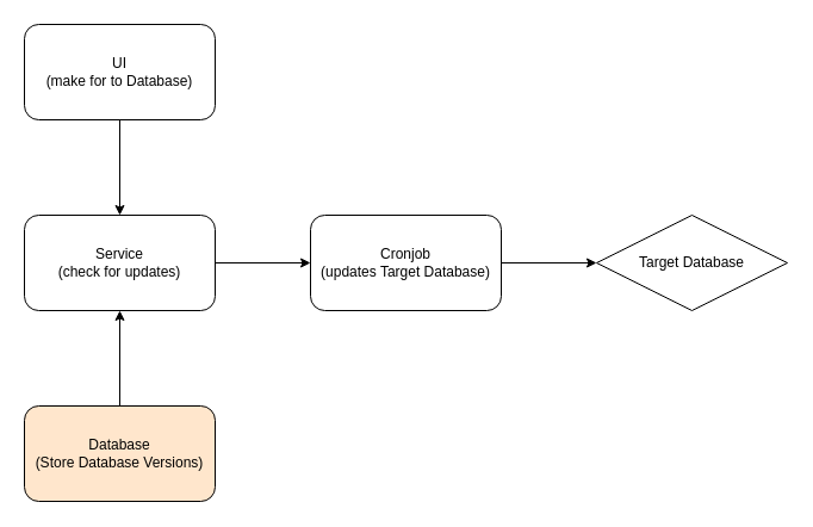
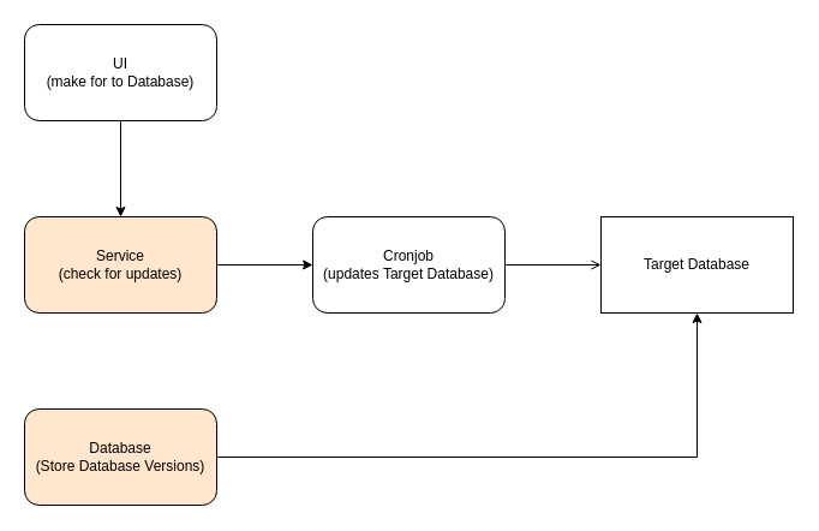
  <mxCell id="0" />
  <mxCell id="1" parent="0" />
  <mxCell id="2" style="edgeStyle=orthogonalEdgeStyle;rounded=0;orthogonalLoop=1;jettySize=auto;html=1;entryX=0.5;entryY=0;entryDx=0;entryDy=0;" edge="1" parent="1" source="3" target="5"><mxGeometry relative="1" as="geometry" /></mxCell>
  <mxCell id="3" value="UI&lt;div&gt;(make for to Database&lt;span style=&quot;background-color: transparent; color: light-dark(rgb(0, 0, 0), rgb(255, 255, 255));&quot;&gt;)&lt;/span&gt;&lt;/div&gt;" style="rounded=1;whiteSpace=wrap;html=1;" vertex="1" parent="1"><mxGeometry x="20" y="20" width="160" height="80" as="geometry" /></mxCell>
  <mxCell id="4" style="edgeStyle=orthogonalEdgeStyle;rounded=0;orthogonalLoop=1;jettySize=auto;html=1;" edge="1" parent="1" source="5" target="7"><mxGeometry relative="1" as="geometry" /></mxCell>
- <mxCell id="5" value="Service&lt;div&gt;(check for updates)&lt;/div&gt;" style="rounded=1;whiteSpace=wrap;html=1;" vertex="1" parent="1"><mxGeometry x="20" y="180" width="160" height="80" as="geometry" /></mxCell>
- <mxCell id="6" style="edgeStyle=orthogonalEdgeStyle;rounded=0;orthogonalLoop=1;jettySize=auto;html=1;entryX=0;entryY=0.5;entryDx=0;entryDy=0;" edge="1" parent="1" source="7" target="10"><mxGeometry relative="1" as="geometry" /></mxCell>
+ <mxCell id="5" value="Service&lt;div&gt;(check for updates)&lt;/div&gt;" style="rounded=1;whiteSpace=wrap;html=1;fillColor=#ffe6cc;" vertex="1" parent="1"><mxGeometry x="20" y="180" width="160" height="80" as="geometry" /></mxCell>
+ <mxCell id="6" style="edgeStyle=orthogonalEdgeStyle;rounded=0;orthogonalLoop=1;jettySize=auto;html=1;entryX=0;entryY=0.5;entryDx=0;entryDy=0;endArrow=open;" edge="1" parent="1" source="7" target="10"><mxGeometry relative="1" as="geometry" /></mxCell>
  <mxCell id="7" value="Cronjob&lt;div&gt;(updates Target Database)&lt;/div&gt;" style="rounded=1;whiteSpace=wrap;html=1;" vertex="1" parent="1"><mxGeometry x="260" y="180" width="160" height="80" as="geometry" /></mxCell>
- <mxCell id="8" style="edgeStyle=orthogonalEdgeStyle;rounded=0;orthogonalLoop=1;jettySize=auto;html=1;entryX=0.5;entryY=1;entryDx=0;entryDy=0;" edge="1" parent="1" source="9" target="5"><mxGeometry relative="1" as="geometry" /></mxCell>
+ <mxCell id="8" style="edgeStyle=orthogonalEdgeStyle;rounded=0;orthogonalLoop=1;jettySize=auto;html=1;" edge="1" parent="1" source="9" target="10"><mxGeometry relative="1" as="geometry" /></mxCell>
  <mxCell id="9" value="Database&lt;div&gt;(Store Database Versions)&lt;/div&gt;" style="rounded=1;whiteSpace=wrap;html=1;fillColor=#ffe6cc;" vertex="1" parent="1"><mxGeometry x="20" y="340" width="160" height="80" as="geometry" /></mxCell>
- <mxCell id="10" value="Target Database" style="rhombus;whiteSpace=wrap;html=1;" vertex="1" parent="1"><mxGeometry x="500" y="180" width="160" height="80" as="geometry" /></mxCell>
+ <mxCell id="10" value="Target Database" style="rounded=0;whiteSpace=wrap;html=1;" vertex="1" parent="1"><mxGeometry x="500" y="180" width="160" height="80" as="geometry" /></mxCell>
